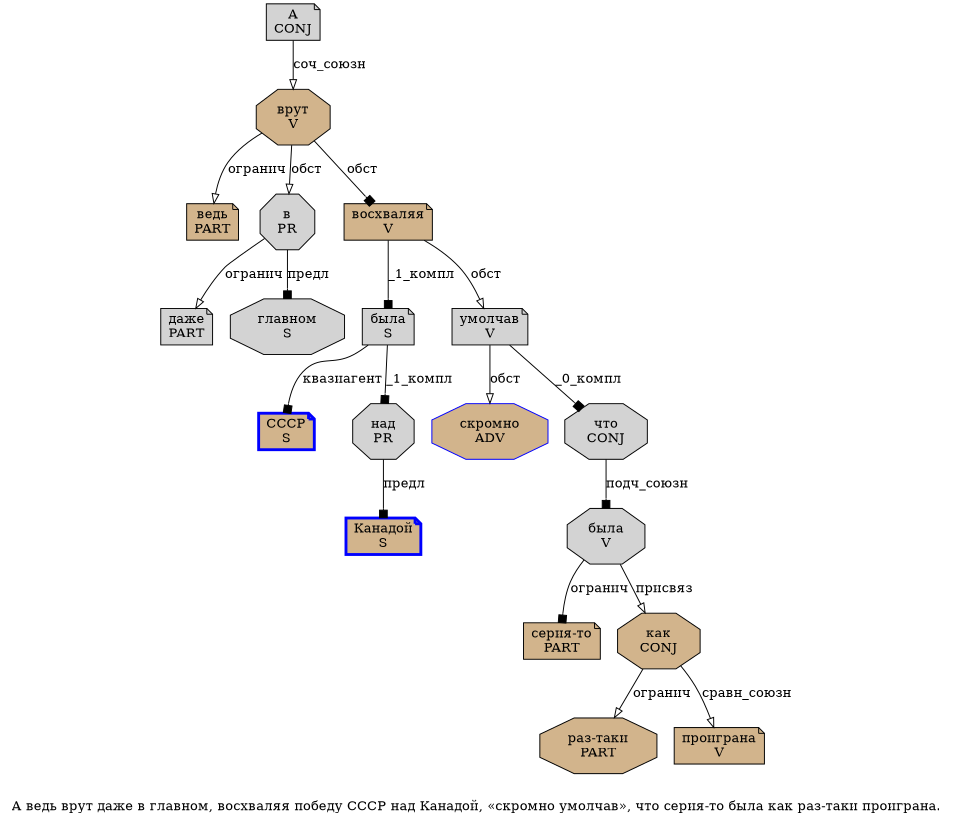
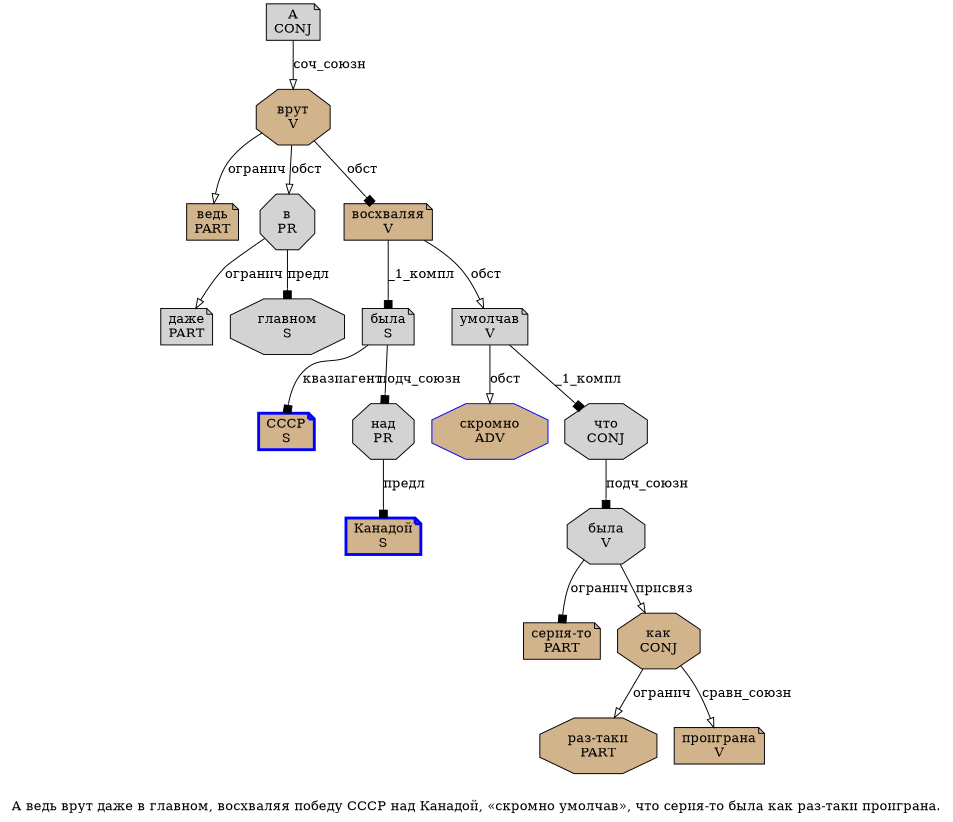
  digraph {
    label="А ведь врут даже в главном, восхваляя победу СССР над Канадой, «скромно умолчав», что серия-то была как раз-таки проиграна."
    node [fillcolor=tan penwidth=1 shape=note style=filled]
    edge [arrowhead=onormal]
    n1 [fillcolor=lightgrey label="А\nCONJ"]
    n2 [label="врут\nV" shape=octagon]
    n3 [label="ведь\nPART"]
    n4 [fillcolor=lightgrey label="в\nPR" shape=octagon]
    n5 [label="восхваляя\nV"]
    n6 [fillcolor=lightgrey label="даже\nPART"]
    n7 [fillcolor=lightgrey label="главном\nS" shape=octagon]
    n8 [fillcolor=lightgrey label="была\nS"]
    n9 [fillcolor=lightgrey label="умолчав\nV"]
    n10 [color=blue label="СССР\nS" penwidth=3]
    n11 [fillcolor=lightgrey label="над\nPR" shape=octagon]
    n12 [color=blue label="скромно\nADV" shape=octagon]
    n13 [fillcolor=lightgrey label="что\nCONJ" shape=octagon]
    n14 [color=blue label="Канадой\nS" penwidth=3]
    n15 [fillcolor=lightgrey label="была\nV" shape=octagon]
    n16 [label="серия-то\nPART"]
    n17 [label="как\nCONJ" shape=octagon]
    n18 [label="раз-таки\nPART" shape=octagon]
    n19 [label="проиграна\nV"]
    n1 -> n2 [label="соч_союзн"]
    n2 -> n3 [label="огранич"]
    n2 -> n4 [label="обст"]
    n2 -> n5 [arrowhead=box label="обст"]
    n4 -> n6 [label="огранич"]
    n4 -> n7 [arrowhead=box label="предл"]
    n5 -> n8 [arrowhead=box label="_1_компл"]
    n5 -> n9 [label="обст"]
    n8 -> n10 [arrowhead=box label="квазиагент"]
-   n8 -> n11 [arrowhead=box label="_1_компл"]
+   n8 -> n11 [arrowhead=box label="подч_союзн"]
    n9 -> n12 [label="обст"]
-   n9 -> n13 [arrowhead=box label="_0_компл"]
+   n9 -> n13 [arrowhead=box label="_1_компл"]
    n11 -> n14 [arrowhead=box label="предл"]
    n13 -> n15 [arrowhead=box label="подч_союзн"]
    n15 -> n16 [arrowhead=box label="огранич"]
    n15 -> n17 [label="присвяз"]
    n17 -> n18 [label="огранич"]
    n17 -> n19 [label="сравн_союзн"]
  }
